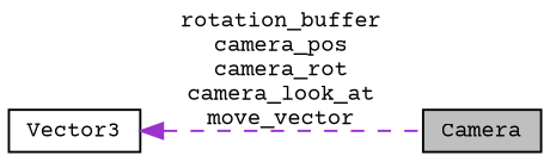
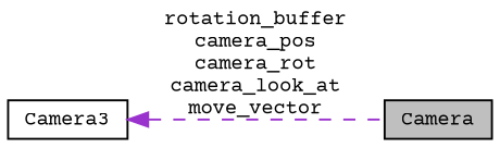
  digraph {
    rankdir=LR
    fontname="Courier Prime"
    node [color=black fontname="Courier Prime" fontsize=10 shape=record]
    n1 [fillcolor=grey75 fontcolor=black height=0.2 label=Camera style=filled width=0.4]
-   n2 [height=0.2 label=Vector3 width=0.4]
+   n2 [height=0.2 label=Camera3 width=0.4]
    n2 -> n1 [color=darkorchid3 dir=back fontname="Courier Prime" fontsize=10 label="rotation_buffer\ncamera_pos\ncamera_rot\ncamera_look_at\nmove_vector" labelfontname=FreeSans labelfontsize=10 style=dashed]
  }
